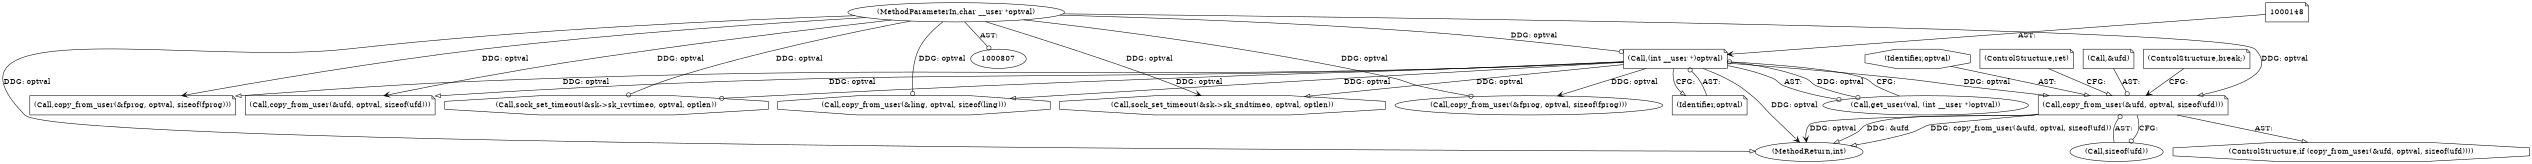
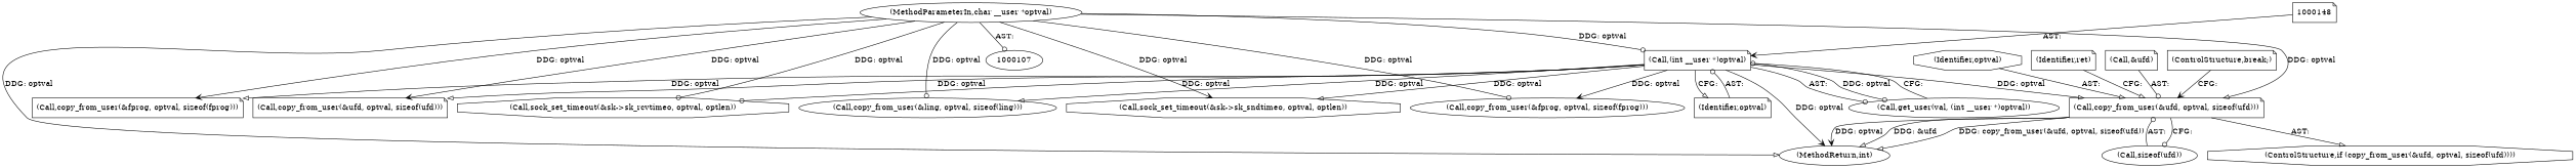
  digraph {
    node [shape=note]
    edge [arrowhead=onormal]
    n1 [label="(Call,copy_from_user(&ufd, optval, sizeof(ufd)))"]
    n2 [label="(ControlStructure,if (copy_from_user(&ufd, optval, sizeof(ufd))))" shape=octagon]
    n3 [label="(Call,sizeof(ufd))" shape=ellipse]
    n4 [label="(MethodReturn,int)" shape=ellipse]
    n5 [label="(Call,(int __user *)optval)"]
    n6 [label="(Call,copy_from_user(&fprog, optval, sizeof(fprog)))" shape=ellipse]
    n7 [label="(Call,copy_from_user(&fprog, optval, sizeof(fprog)))"]
    n8 [label="(Call,copy_from_user(&ufd, optval, sizeof(ufd)))"]
    n9 [label="(Call,sock_set_timeout(&sk->sk_rcvtimeo, optval, optlen))" shape=octagon]
    n10 [label="(Call,get_user(val, (int __user *)optval))" shape=ellipse]
    n11 [label="(Identifier,optval)"]
-   n12 [label="(Call,copy_from_user(&ling, optval, sizeof(ling)))" shape=octagon]
+   n12 [label="(Call,copy_from_user(&ling, optval, sizeof(ling)))" shape=ellipse]
    n13 [label="(Call,sock_set_timeout(&sk->sk_sndtimeo, optval, optlen))" shape=octagon]
    n14 [label="(MethodParameterIn,char __user *optval)" shape=ellipse]
-   1000107 [shape=ellipse label=1000807]
+   1000107 [shape=ellipse]
    n16 [label="(Identifier,optval)" shape=octagon]
-   n17 [label="(ControlStructure,ret)"]
+   n17 [label="(Identifier,ret)"]
    n18 [label="(Call,&ufd)"]
    n19 [label="(ControlStructure,break;)"]
    1000148
    n1 -> n2 [label="AST: "]
    n1 -> n3 [arrowhead=odot label="CFG: "]
    n1 -> n4 [label="DDG: copy_from_user(&ufd, optval, sizeof(ufd))"]
    n1 -> n4 [arrowhead=vee label="DDG: optval"]
    n1 -> n4 [label="DDG: &ufd"]
    n3 -> n1 [arrowhead=odot label="AST: "]
    n5 -> n1 [label="DDG: optval"]
    n5 -> n4 [arrowhead=vee label="DDG: optval"]
    n5 -> n6 [arrowhead=vee label="DDG: optval"]
    n5 -> n7 [label="DDG: optval"]
    n5 -> n8 [label="DDG: optval"]
    n5 -> n9 [arrowhead=odot label="DDG: optval"]
    n5 -> n10 [arrowhead=odot label="AST: "]
    n5 -> n10 [arrowhead=odot label="DDG: optval"]
    n5 -> n11 [label="CFG: "]
    n5 -> n12 [label="DDG: optval"]
    n5 -> n13 [label="DDG: optval"]
    n10 -> n5 [arrowhead=odot label="CFG: "]
    n11 -> n5 [arrowhead=odot label="AST: "]
    n14 -> n1 [label="DDG: optval"]
    n14 -> n4 [label="DDG: optval"]
    n14 -> n5 [arrowhead=odot label="DDG: optval"]
    n14 -> n6 [arrowhead=odot label="DDG: optval"]
    n14 -> n7 [arrowhead=vee label="DDG: optval"]
    n14 -> n8 [arrowhead=vee label="DDG: optval"]
    n14 -> n9 [arrowhead=odot label="DDG: optval"]
    n14 -> n12 [arrowhead=odot label="DDG: optval"]
    n14 -> n13 [arrowhead=vee label="DDG: optval"]
    n14 -> 1000107 [arrowhead=odot label="AST: "]
    n16 -> n1 [label="AST: "]
    n17 -> n1 [label="CFG: "]
    n18 -> n1 [arrowhead=odot label="AST: "]
    n19 -> n1 [arrowhead=vee label="CFG: "]
    1000148 -> n5 [arrowhead=vee label="AST: "]
  }
